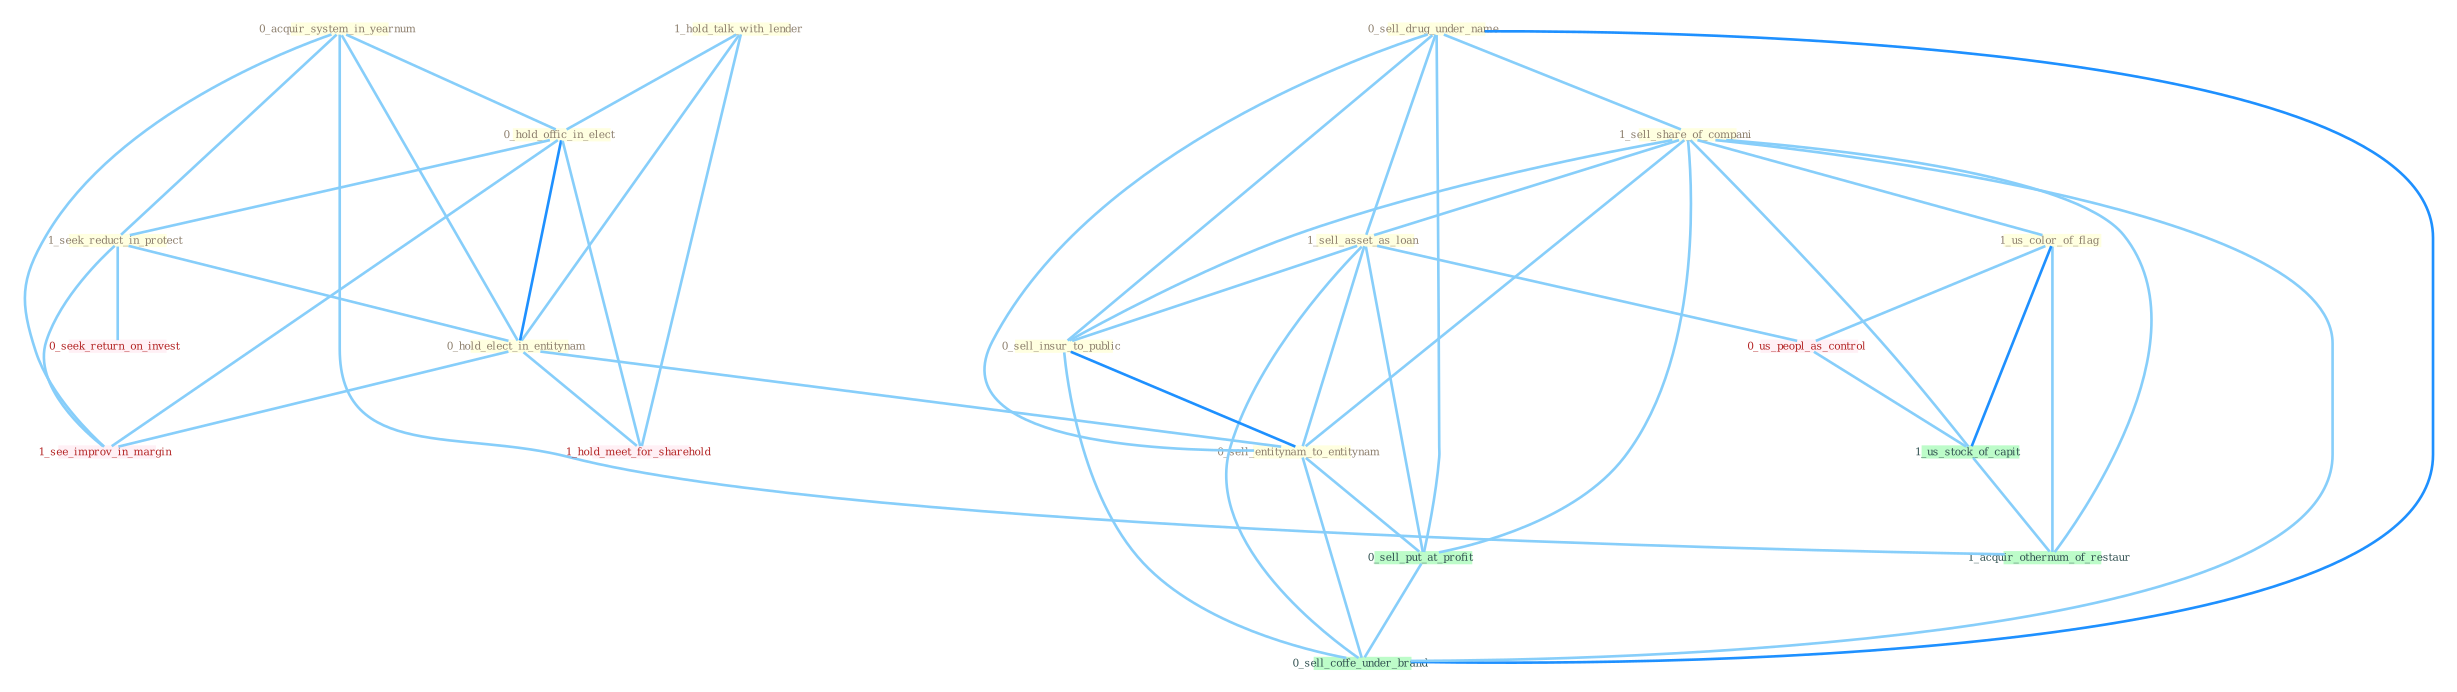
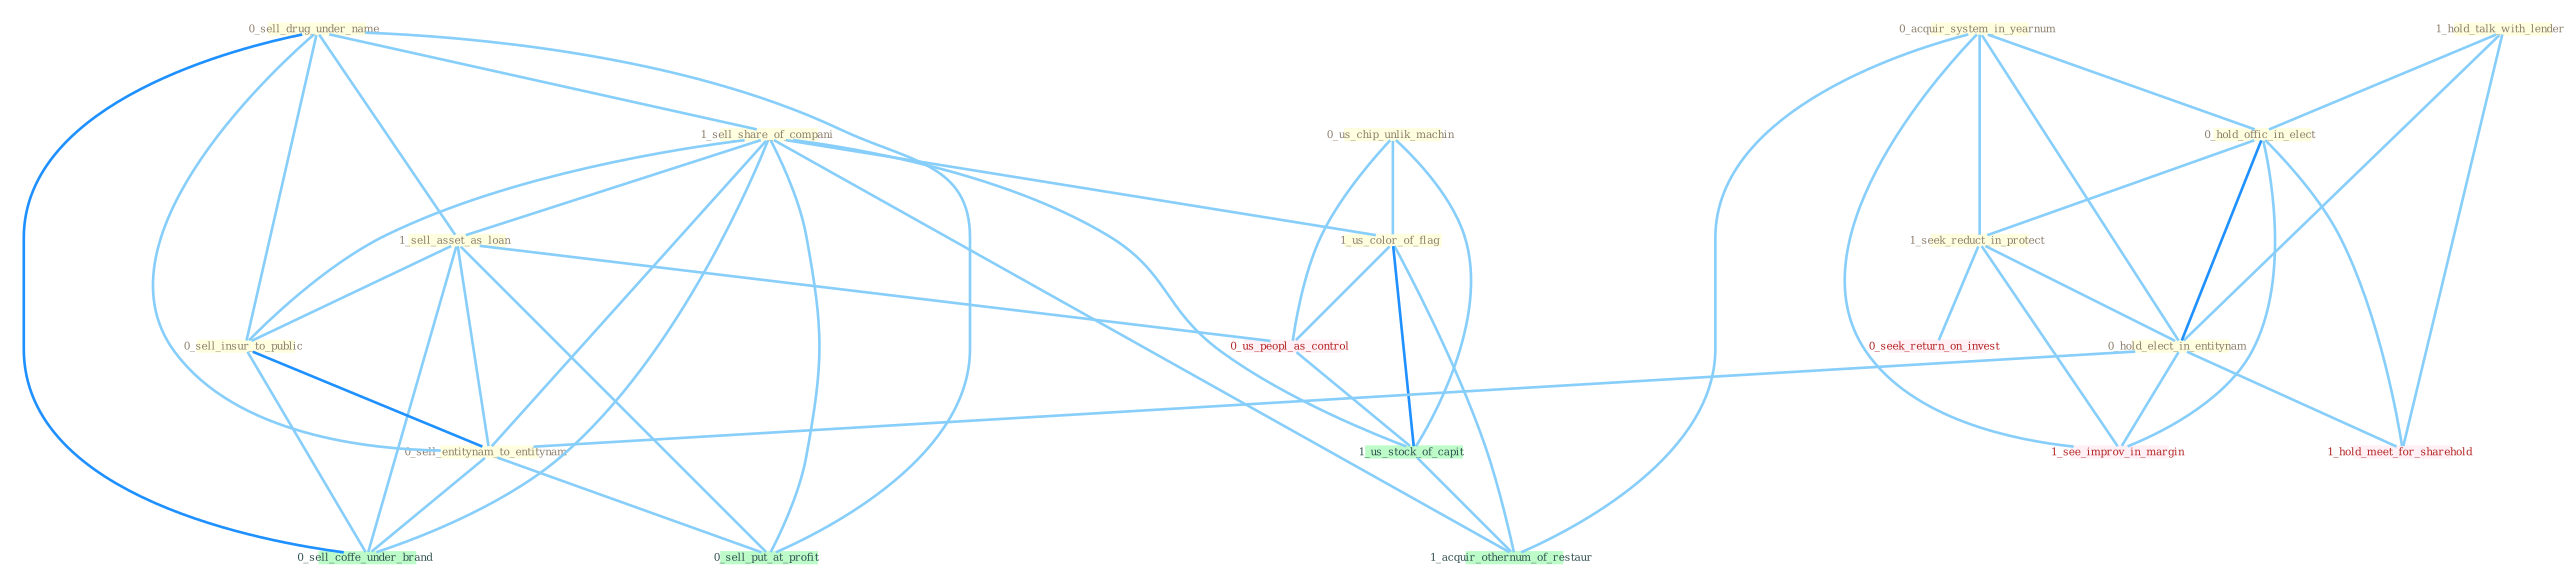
  graph {
    node [color="#ffffe0" fixedsize=true fontcolor="#8b7d6b" fontsize=4 shape=polygon style=filled]
    edge [color="#87cefa" w=1]
    "0_acquir_system_in_yearnum " [height=.06 width=.5]
+   "0_us_chip_unlik_machin " [height=.06 width=.5]
    "1_hold_talk_with_lender " [height=.06 width=.5]
    "0_sell_drug_under_name " [height=.06 width=.5]
    "1_sell_share_of_compani " [height=.06 width=.5]
    "0_hold_offic_in_elect " [height=.06 width=.5]
    "1_seek_reduct_in_protect " [height=.06 width=.5]
    "1_sell_asset_as_loan " [height=.06 width=.5]
    "0_sell_insur_to_public " [height=.06 width=.5]
    "1_us_color_of_flag " [height=.06 width=.5]
    "0_hold_elect_in_entitynam " [height=.06 width=.5]
    "0_sell_entitynam_to_entitynam " [height=.06 width=.5]
    "0_us_peopl_as_control " [color="#fff0f5" fontcolor="#b22222" height=.06 width=.5]
    "0_seek_return_on_invest " [color="#fff0f5" fontcolor="#b22222" height=.06 width=.5]
    "1_see_improv_in_margin " [color="#fff0f5" fontcolor="#b22222" height=.06 width=.5]
    "1_hold_meet_for_sharehold " [color="#fff0f5" fontcolor="#b22222" height=.06 width=.5]
    "1_acquir_othernum_of_restaur " [color="#BDFCC9" fontcolor="#2f4f4f" height=.06 width=.5]
    "1_us_stock_of_capit " [color="#BDFCC9" fontcolor="#2f4f4f" height=.06 width=.5]
    "0_sell_put_at_profit " [color="#BDFCC9" fontcolor="#2f4f4f" height=.06 width=.5]
    "0_sell_coffe_under_brand " [color="#BDFCC9" fontcolor="#2f4f4f" height=.06 width=.5]
    subgraph sub_1 {
      "0_acquir_system_in_yearnum "
+     "0_us_chip_unlik_machin "
      "1_hold_talk_with_lender "
      "0_sell_drug_under_name "
      "1_sell_share_of_compani "
      "0_hold_offic_in_elect "
      "1_seek_reduct_in_protect "
      "1_sell_asset_as_loan "
      "0_sell_insur_to_public "
      "1_us_color_of_flag "
      "0_hold_elect_in_entitynam "
      "0_sell_entitynam_to_entitynam "
    }
    subgraph sub_2 {
      "0_us_peopl_as_control "
      "0_seek_return_on_invest "
      "1_see_improv_in_margin "
      "1_hold_meet_for_sharehold "
    }
    "0_acquir_system_in_yearnum " -- "0_hold_offic_in_elect "
    "0_acquir_system_in_yearnum " -- "1_seek_reduct_in_protect "
    "0_acquir_system_in_yearnum " -- "0_hold_elect_in_entitynam "
    "0_acquir_system_in_yearnum " -- "1_see_improv_in_margin "
    "0_acquir_system_in_yearnum " -- "1_acquir_othernum_of_restaur "
+   "0_us_chip_unlik_machin " -- "1_us_color_of_flag "
+   "0_us_chip_unlik_machin " -- "0_us_peopl_as_control "
+   "0_us_chip_unlik_machin " -- "1_us_stock_of_capit "
    "1_hold_talk_with_lender " -- "0_hold_offic_in_elect "
    "1_hold_talk_with_lender " -- "0_hold_elect_in_entitynam "
    "1_hold_talk_with_lender " -- "1_hold_meet_for_sharehold "
    "0_sell_drug_under_name " -- "1_sell_share_of_compani "
    "0_sell_drug_under_name " -- "1_sell_asset_as_loan "
    "0_sell_drug_under_name " -- "0_sell_insur_to_public "
    "0_sell_drug_under_name " -- "0_sell_entitynam_to_entitynam "
    "0_sell_drug_under_name " -- "0_sell_put_at_profit "
    "0_sell_drug_under_name " -- "0_sell_coffe_under_brand " [color="#1e90ff" w=2]
    "1_sell_share_of_compani " -- "1_sell_asset_as_loan "
    "1_sell_share_of_compani " -- "0_sell_insur_to_public "
    "1_sell_share_of_compani " -- "1_us_color_of_flag "
    "1_sell_share_of_compani " -- "0_sell_entitynam_to_entitynam "
    "1_sell_share_of_compani " -- "1_acquir_othernum_of_restaur "
    "1_sell_share_of_compani " -- "1_us_stock_of_capit "
    "1_sell_share_of_compani " -- "0_sell_put_at_profit "
    "1_sell_share_of_compani " -- "0_sell_coffe_under_brand "
    "0_hold_offic_in_elect " -- "1_seek_reduct_in_protect "
    "0_hold_offic_in_elect " -- "0_hold_elect_in_entitynam " [color="#1e90ff" w=2]
    "0_hold_offic_in_elect " -- "1_see_improv_in_margin "
    "0_hold_offic_in_elect " -- "1_hold_meet_for_sharehold "
    "1_seek_reduct_in_protect " -- "0_hold_elect_in_entitynam "
    "1_seek_reduct_in_protect " -- "0_seek_return_on_invest "
    "1_seek_reduct_in_protect " -- "1_see_improv_in_margin "
    "1_sell_asset_as_loan " -- "0_sell_insur_to_public "
    "1_sell_asset_as_loan " -- "0_sell_entitynam_to_entitynam "
    "1_sell_asset_as_loan " -- "0_us_peopl_as_control "
    "1_sell_asset_as_loan " -- "0_sell_put_at_profit "
    "1_sell_asset_as_loan " -- "0_sell_coffe_under_brand "
    "0_sell_insur_to_public " -- "0_sell_entitynam_to_entitynam " [color="#1e90ff" w=2]
    "0_sell_insur_to_public " -- "0_sell_coffe_under_brand "
    "1_us_color_of_flag " -- "0_us_peopl_as_control "
    "1_us_color_of_flag " -- "1_acquir_othernum_of_restaur "
    "1_us_color_of_flag " -- "1_us_stock_of_capit " [color="#1e90ff" w=2]
    "0_hold_elect_in_entitynam " -- "0_sell_entitynam_to_entitynam "
    "0_hold_elect_in_entitynam " -- "1_see_improv_in_margin "
    "0_hold_elect_in_entitynam " -- "1_hold_meet_for_sharehold "
    "0_sell_entitynam_to_entitynam " -- "0_sell_put_at_profit "
    "0_sell_entitynam_to_entitynam " -- "0_sell_coffe_under_brand "
    "0_us_peopl_as_control " -- "1_us_stock_of_capit "
    "1_us_stock_of_capit " -- "1_acquir_othernum_of_restaur "
-   "0_sell_put_at_profit " -- "0_sell_coffe_under_brand "
  }
